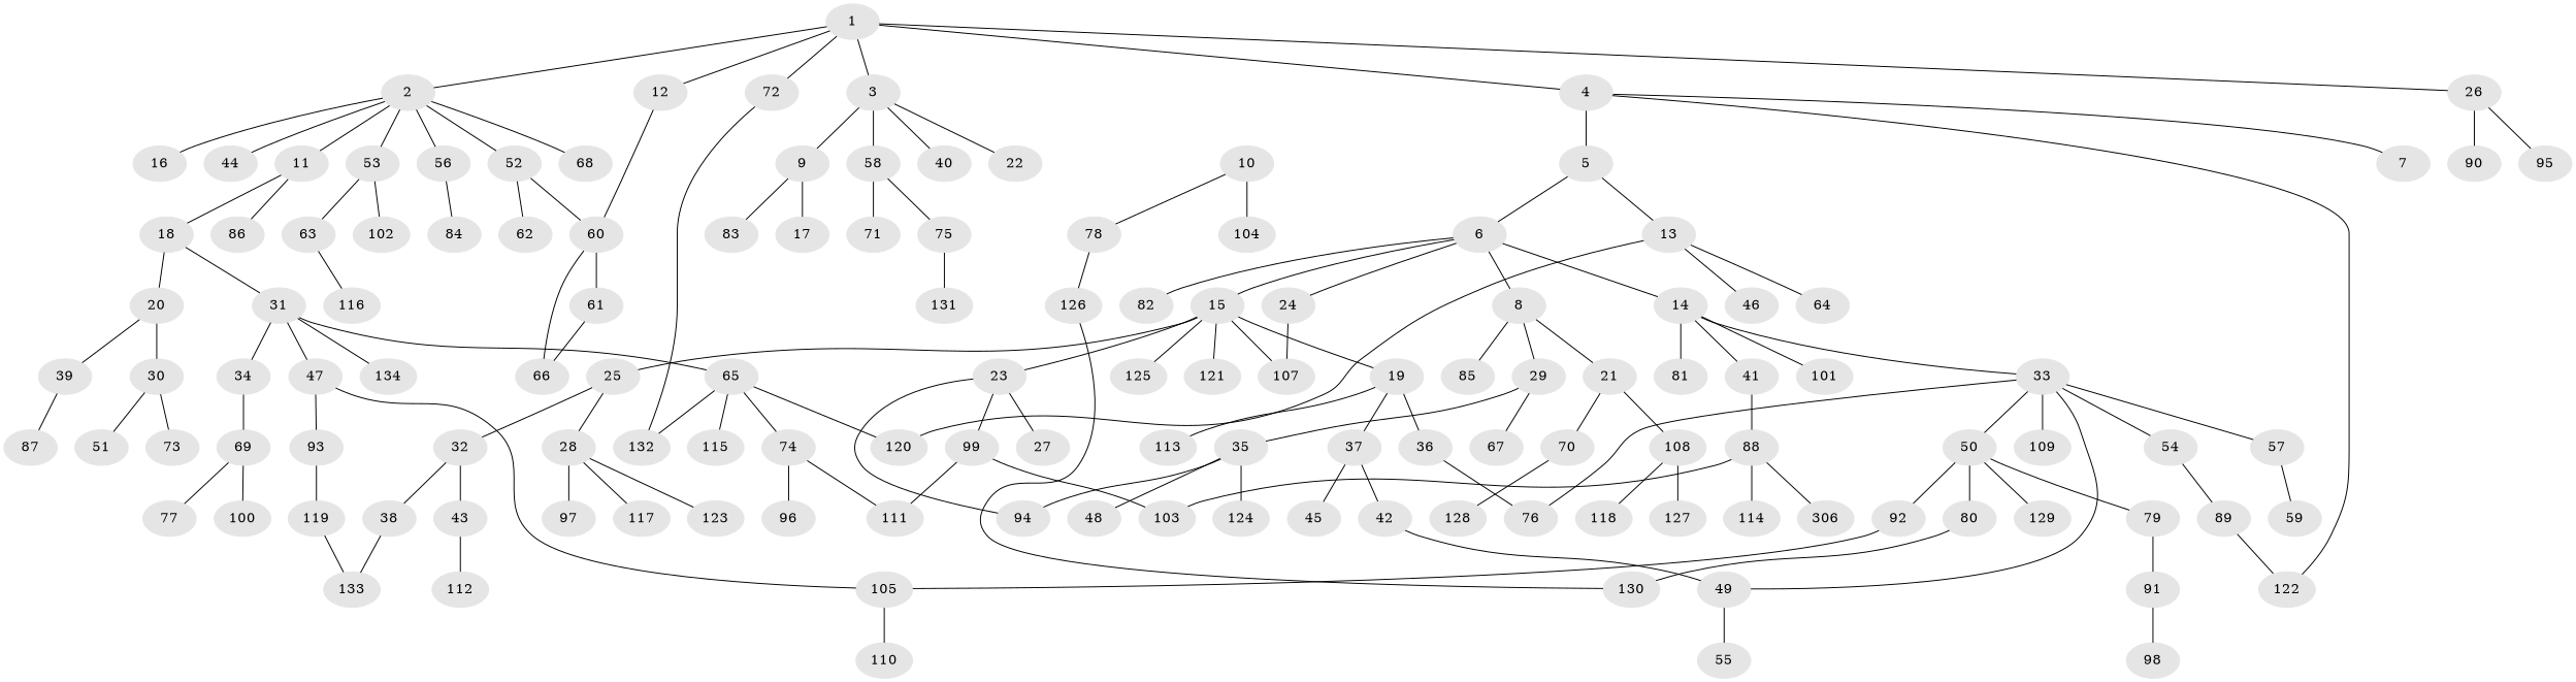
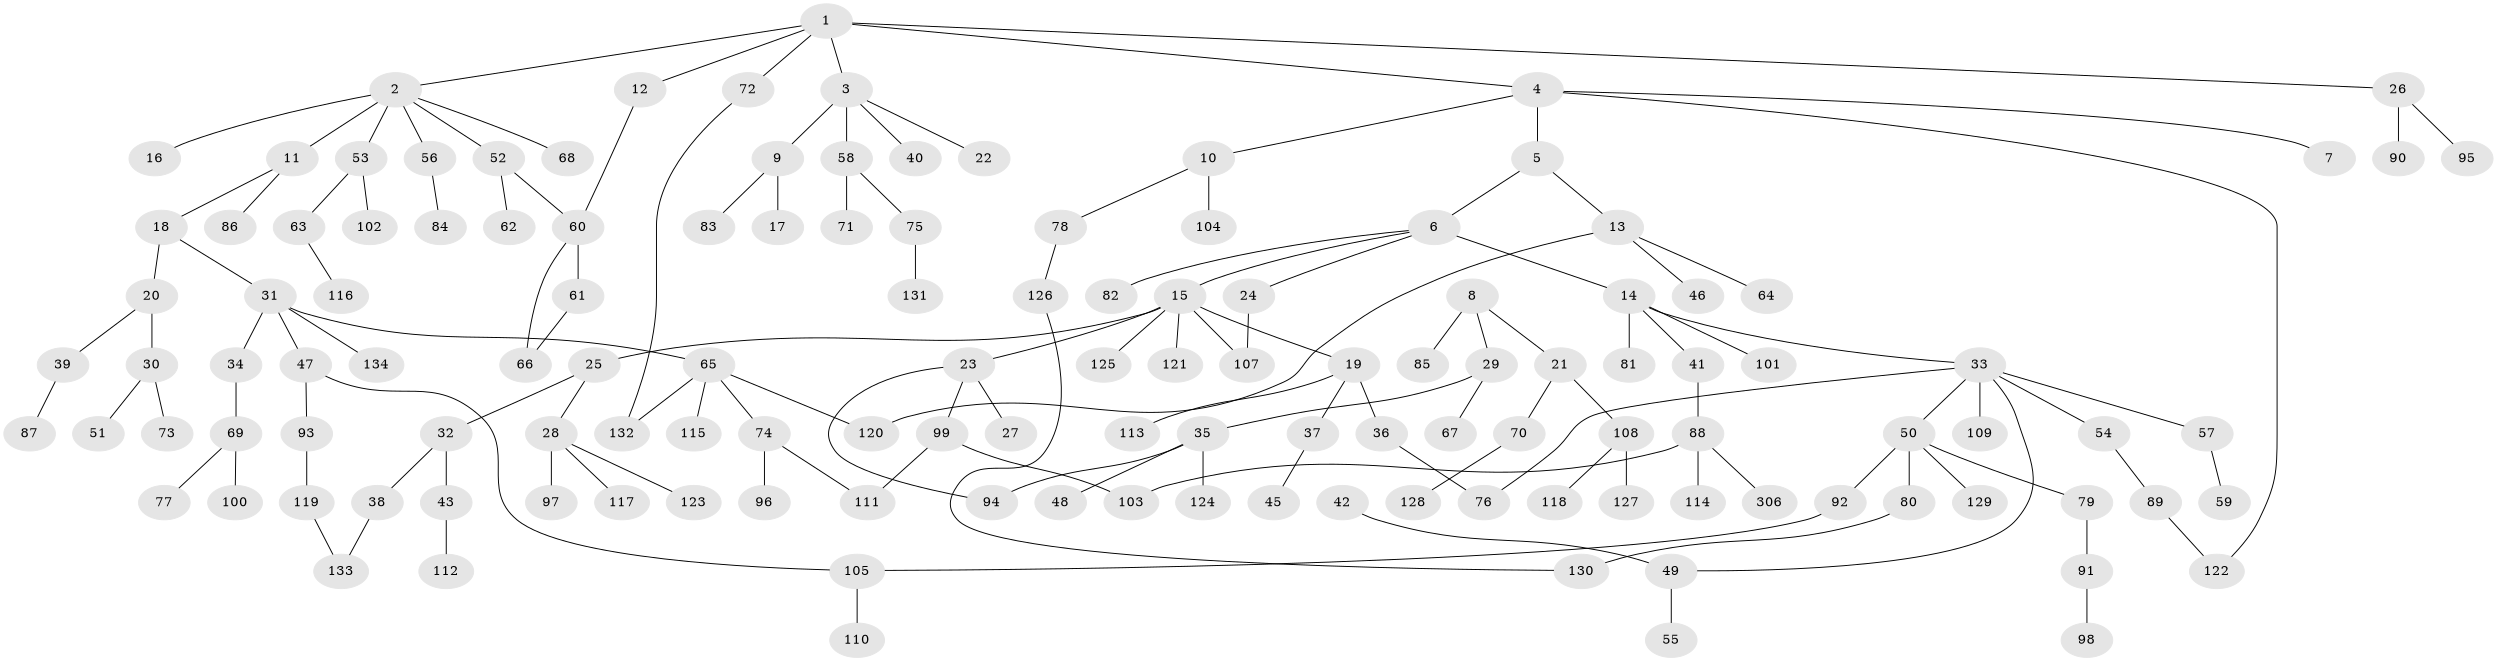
  graph {
    node [color=gray90 style=filled]
    1
    2
    3
    4
    12
    26
    72
    11
    16
-   44
    52
    53
    56
    68
    9
    22
    40
    58
    5
    7
    10
    122
    60
    90
    95
    132
    18
    86
    62
    63
    102
    84
    17
    83
    71
    75
    6
    13
    78
    104
    8
    14
    15
    24
    82
    46
    64
    120
    21
    29
    85
    33
    41
    81
    101
    19
    23
    25
    107
    121
    125
    70
    108
    35
    67
    126
    20
    31
    61
    66
    49
    50
    54
    57
    76
    109
    88
    36
    37
    113
    27
    94
    99
    28
    32
    30
    39
    34
    47
    65
    134
    42
    45
    51
    73
    87
    128
    118
    127
    111
    103
    97
    117
    123
    38
    43
    48
    124
    69
    93
    105
    74
    115
    133
    112
    55
    79
    80
    92
    129
    89
    59
    77
    100
    n125 [label=306]
    114
    119
    110
    91
    130
    116
    131
    96
    98
    1 -- 2
    1 -- 3
    1 -- 4
    1 -- 12
    1 -- 26
    1 -- 72
    2 -- 11
    2 -- 16
-   2 -- 44
    2 -- 52
    2 -- 53
    2 -- 56
    2 -- 68
    3 -- 9
    3 -- 22
    3 -- 40
    3 -- 58
    4 -- 5
    4 -- 7
+   4 -- 10
    4 -- 122
    12 -- 60
    26 -- 90
    26 -- 95
    72 -- 132
    11 -- 18
    11 -- 86
    52 -- 60
    52 -- 62
    53 -- 63
    53 -- 102
    56 -- 84
    9 -- 17
    9 -- 83
    58 -- 71
    58 -- 75
    5 -- 6
    5 -- 13
    10 -- 78
    10 -- 104
    60 -- 61
    60 -- 66
    18 -- 20
    18 -- 31
    63 -- 116
    75 -- 131
-   6 -- 8
    6 -- 14
    6 -- 15
    6 -- 24
    6 -- 82
    13 -- 46
    13 -- 64
    13 -- 120
    78 -- 126
    8 -- 21
    8 -- 29
    8 -- 85
    14 -- 33
    14 -- 41
    14 -- 81
    14 -- 101
    15 -- 19
    15 -- 23
    15 -- 25
    15 -- 107
    15 -- 121
    15 -- 125
    24 -- 107
    21 -- 70
    21 -- 108
    29 -- 35
    29 -- 67
    33 -- 49
    33 -- 50
    33 -- 54
    33 -- 57
    33 -- 76
    33 -- 109
    41 -- 88
    19 -- 36
    19 -- 37
    19 -- 113
    23 -- 27
    23 -- 94
    23 -- 99
    25 -- 28
    25 -- 32
    70 -- 128
    108 -- 118
    108 -- 127
    35 -- 94
    35 -- 48
    35 -- 124
    126 -- 130
    20 -- 30
    20 -- 39
    31 -- 34
    31 -- 47
    31 -- 65
    31 -- 134
    61 -- 66
    49 -- 55
    50 -- 79
    50 -- 80
    50 -- 92
    50 -- 129
    54 -- 89
    57 -- 59
    88 -- 103
    88 -- n125
    88 -- 114
    36 -- 76
-   37 -- 42
    37 -- 45
    99 -- 111
    99 -- 103
    28 -- 97
    28 -- 117
    28 -- 123
    32 -- 38
    32 -- 43
    30 -- 51
    30 -- 73
    39 -- 87
    34 -- 69
    47 -- 93
    47 -- 105
    65 -- 132
    65 -- 120
    65 -- 74
    65 -- 115
    42 -- 49
    38 -- 133
    43 -- 112
    69 -- 77
    69 -- 100
    93 -- 119
    105 -- 110
    74 -- 111
    74 -- 96
    79 -- 91
    80 -- 130
    92 -- 105
    89 -- 122
    119 -- 133
    91 -- 98
  }
